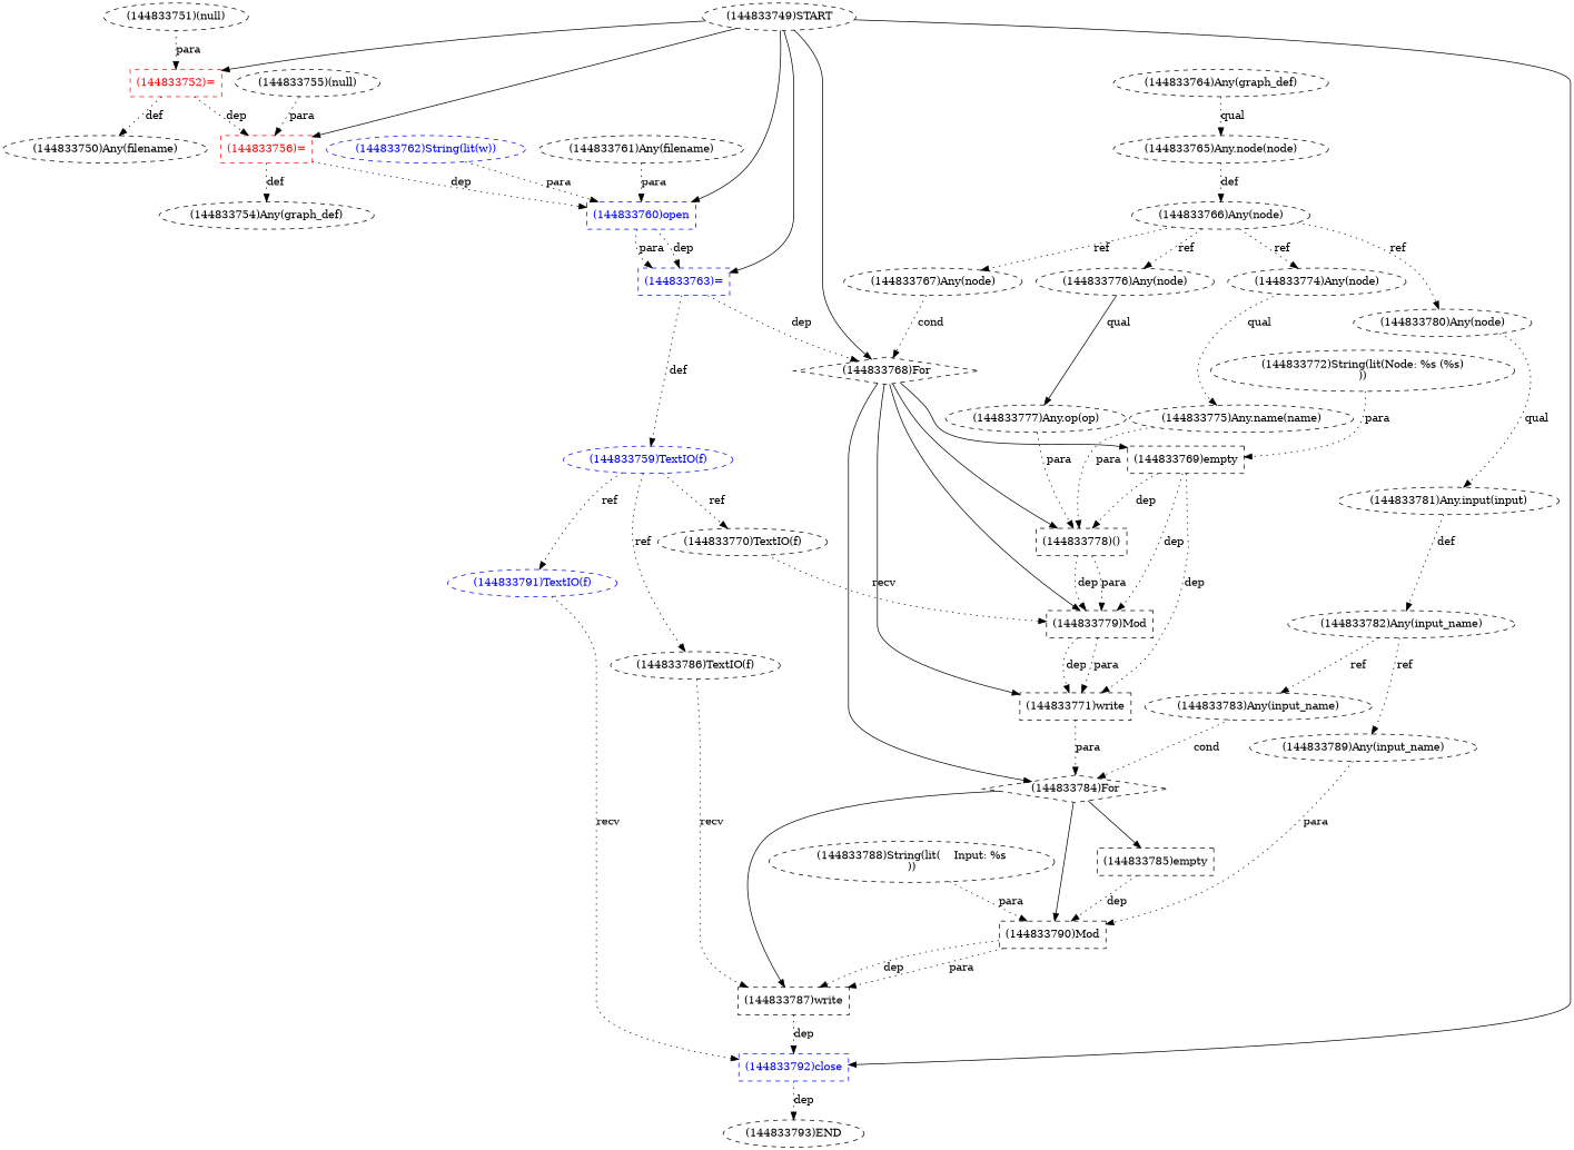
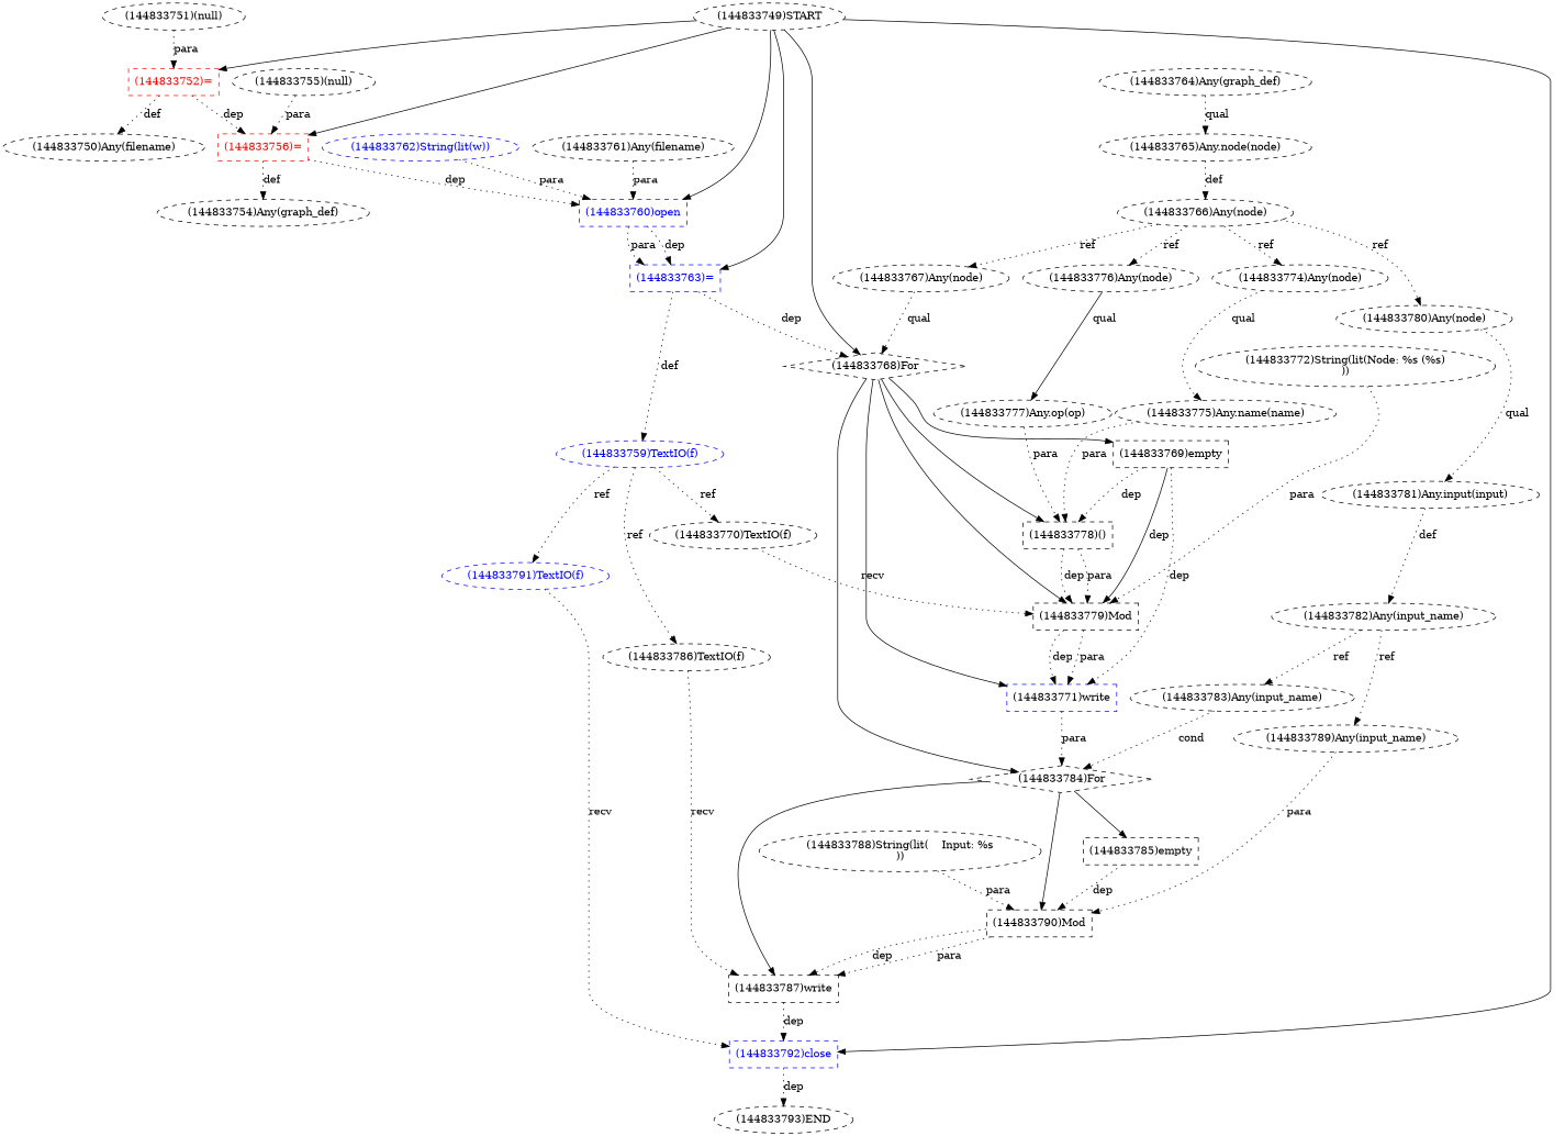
  digraph {
    node [shape=ellipse style=dashed]
    edge [style=dotted]
    n1 [color=blue fontcolor=blue label="(144833763)=" shape=box]
    n2 [label="(144833768)For" shape=diamond]
    n3 [color=blue fontcolor=blue label="(144833759)TextIO(f)"]
    n4 [label="(144833784)For" shape=diamond]
    n5 [label="(144833778)()" shape=box]
    n6 [label="(144833779)Mod" shape=box]
-   n7 [label="(144833771)write" shape=box]
+   n7 [label="(144833771)write" shape=box color=blue]
    n8 [label="(144833769)empty" shape=box]
    n9 [label="(144833770)TextIO(f)"]
    n10 [label="(144833786)TextIO(f)"]
    n11 [color=blue fontcolor=blue label="(144833791)TextIO(f)"]
    n12 [label="(144833783)Any(input_name)"]
    n13 [label="(144833787)write" shape=box]
    n14 [label="(144833790)Mod" shape=box]
    n15 [label="(144833785)empty" shape=box]
    n16 [label="(144833775)Any.name(name)"]
    n17 [color=blue fontcolor=blue label="(144833792)close" shape=box]
    n18 [label="(144833774)Any(node)"]
    n19 [label="(144833764)Any(graph_def)"]
    n20 [label="(144833765)Any.node(node)"]
    n21 [label="(144833766)Any(node)"]
    n22 [label="(144833780)Any(node)"]
    n23 [label="(144833781)Any.input(input)"]
    n24 [label="(144833782)Any(input_name)"]
    n25 [label="(144833755)(null)"]
    n26 [color=red fontcolor=red label="(144833756)=" shape=box]
    n27 [label="(144833754)Any(graph_def)"]
    n28 [color=blue fontcolor=blue label="(144833760)open" shape=box]
    n29 [label="(144833776)Any(node)"]
    n30 [label="(144833767)Any(node)"]
    n31 [label="(144833777)Any.op(op)"]
    n32 [label="(144833789)Any(input_name)"]
    n33 [label="(144833749)START" shape=""]
    n34 [color=red fontcolor=red label="(144833752)=" shape=box]
    n35 [label="(144833793)END" shape=""]
    n36 [label="(144833750)Any(filename)"]
    n37 [label="(144833751)(null)"]
    n38 [label="(144833788)String(lit(	Input: %s\n))"]
    n39 [label="(144833772)String(lit(Node: %s (%s)\n))"]
    n40 [color=blue fontcolor=blue label="(144833762)String(lit(w))"]
    n41 [label="(144833761)Any(filename)"]
    n1 -> n2 [label=dep]
    n1 -> n3 [label=def]
    n2 -> n4 [style=solid]
    n2 -> n5 [style=solid]
    n2 -> n6 [style=solid]
    n2 -> n7 [style=solid]
    n2 -> n8 [style=solid]
    n3 -> n9 [label=ref]
    n3 -> n10 [label=ref]
    n3 -> n11 [label=ref]
    n4 -> n13 [style=solid]
    n4 -> n14 [style=solid]
    n4 -> n15 [style=solid]
    n5 -> n6 [label=dep]
    n5 -> n6 [label=para]
    n6 -> n7 [label=dep]
    n6 -> n7 [label=para]
    n7 -> n4 [label=para]
    n8 -> n5 [label=dep]
-   n8 -> n6 [label=dep]
+   n8 -> n6 [label=dep style=solid]
    n8 -> n7 [label=dep]
    n9 -> n6 [label=recv]
    n10 -> n13 [label=recv]
    n11 -> n17 [label=recv]
    n12 -> n4 [label=cond]
    n13 -> n17 [label=dep]
    n14 -> n13 [label=dep]
    n14 -> n13 [label=para]
    n15 -> n14 [label=dep]
    n16 -> n5 [label=para]
    n17 -> n35 [label=dep]
    n18 -> n16 [label=qual]
    n19 -> n20 [label=qual]
    n20 -> n21 [label=def]
    n21 -> n18 [label=ref]
    n21 -> n22 [label=ref]
    n21 -> n29 [label=ref]
    n21 -> n30 [label=ref]
    n22 -> n23 [label=qual]
    n23 -> n24 [label=def]
    n24 -> n12 [label=ref]
    n24 -> n32 [label=ref]
    n25 -> n26 [label=para]
    n26 -> n27 [label=def]
    n26 -> n28 [label=dep]
    n28 -> n1 [label=dep]
    n28 -> n1 [label=para]
    n29 -> n31 [label=qual style=solid]
-   n30 -> n2 [label=cond]
+   n30 -> n2 [label=qual]
    n31 -> n5 [label=para]
    n32 -> n14 [label=para]
    n33 -> n1 [style=solid]
    n33 -> n2 [style=solid]
    n33 -> n17 [style=solid]
    n33 -> n26 [style=solid]
    n33 -> n28 [style=solid]
    n33 -> n34 [style=solid]
    n34 -> n26 [label=dep]
    n34 -> n36 [label=def]
    n37 -> n34 [label=para]
    n38 -> n14 [label=para]
-   n39 -> n8 [label=para]
+   n39 -> n6 [label=para]
    n40 -> n28 [label=para]
    n41 -> n28 [label=para]
  }
